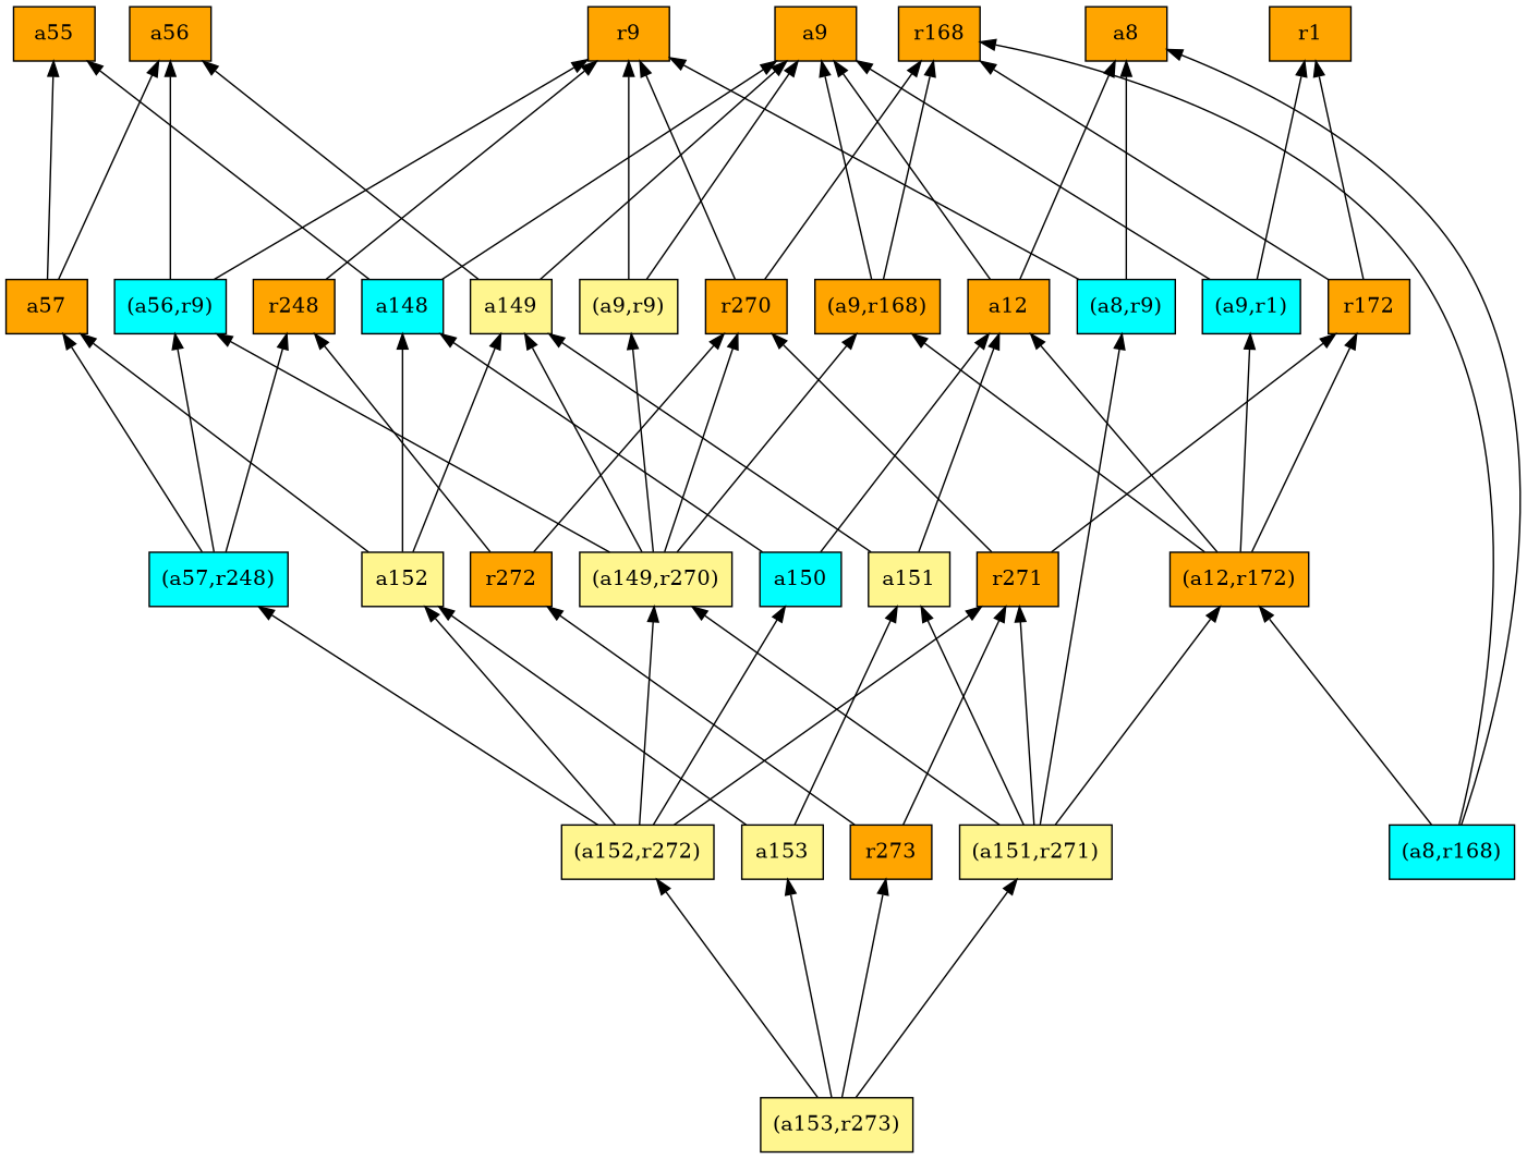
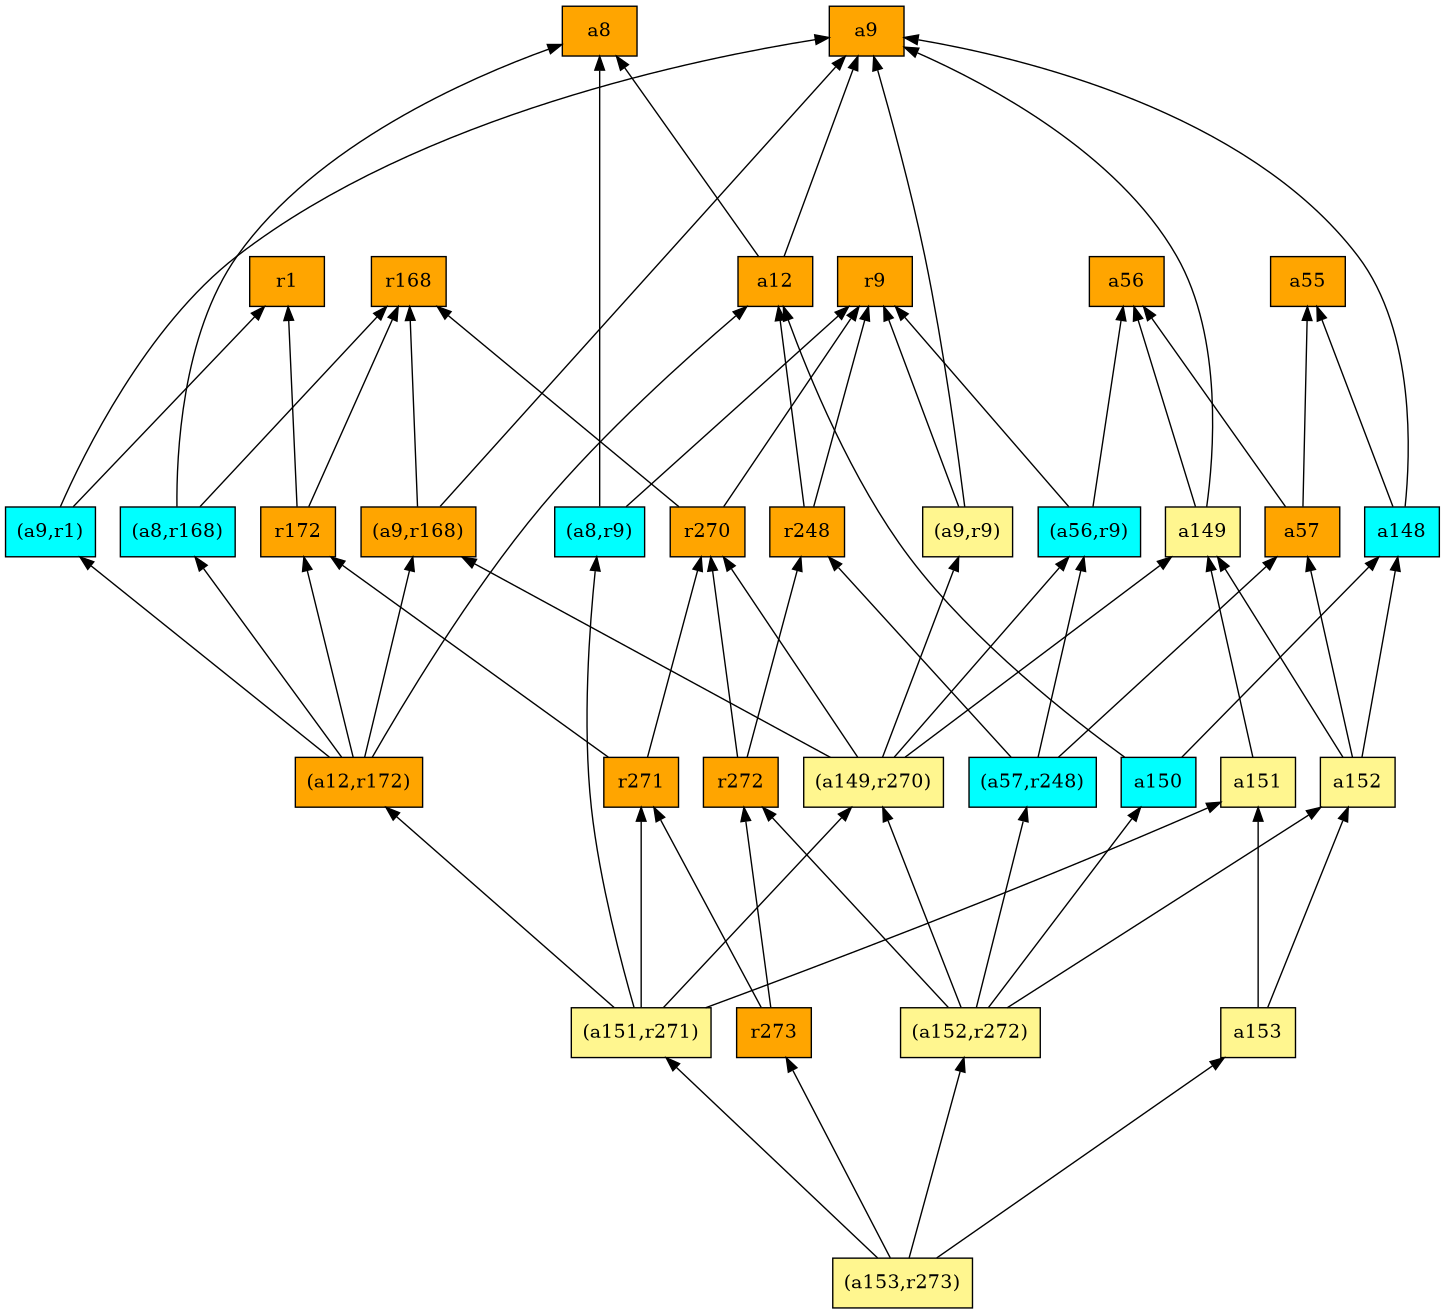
  digraph {
    rankdir=BT
    ranksep=2.0
    node [fillcolor=orange shape=record style=filled]
    n1 [fillcolor=khaki1 label="{(a149,r270)}"]
    n2 [fillcolor=khaki1 label="{(a9,r9)}"]
    n3 [label="{r270}"]
    n4 [fillcolor=cyan label="{(a56,r9)}"]
    n5 [fillcolor=khaki1 label="{a149}"]
    n6 [label="{(a9,r168)}"]
    n7 [label="{r9}"]
    n8 [label="{a9}"]
    n9 [label="{r168}"]
    n10 [label="{a56}"]
    n11 [label="{r272}"]
    n12 [label="{r248}"]
    n13 [label="{r271}"]
    n14 [label="{r172}"]
    n15 [label="{r1}"]
    n16 [label="{a8}"]
    n17 [fillcolor=cyan label="{(a8,r9)}"]
    n18 [label="{a57}"]
    n19 [label="{a55}"]
    n20 [fillcolor=khaki1 label="{(a151,r271)}"]
    n21 [fillcolor=khaki1 label="{a151}"]
    n22 [label="{(a12,r172)}"]
    n23 [label="{a12}"]
    n24 [fillcolor=cyan label="{(a8,r168)}"]
    n25 [fillcolor=cyan label="{(a9,r1)}"]
    n26 [fillcolor=cyan label="{(a57,r248)}"]
    n27 [fillcolor=khaki1 label="{(a152,r272)}"]
    n28 [fillcolor=khaki1 label="{a152}"]
    n29 [fillcolor=cyan label="{a150}"]
    n30 [fillcolor=cyan label="{a148}"]
    n31 [fillcolor=khaki1 label="{a153}"]
    n32 [fillcolor=khaki1 label="{(a153,r273)}"]
    n33 [label="{r273}"]
    n1 -> n2
    n1 -> n3
    n1 -> n4
    n1 -> n5
    n1 -> n6
    n2 -> n7
    n2 -> n8
    n3 -> n7
    n3 -> n9
    n4 -> n7
    n4 -> n10
    n5 -> n8
    n5 -> n10
    n6 -> n8
    n6 -> n9
    n11 -> n3
    n11 -> n12
    n12 -> n7
    n13 -> n3
    n13 -> n14
    n14 -> n9
    n14 -> n15
    n17 -> n7
    n17 -> n16
    n18 -> n10
    n18 -> n19
    n20 -> n1
    n20 -> n13
    n20 -> n17
    n20 -> n21
    n20 -> n22
    n21 -> n5
-   n21 -> n23
+   n12 -> n23
    n22 -> n6
    n22 -> n14
    n22 -> n23
-   n24 -> n22
+   n22 -> n24
    n22 -> n25
    n23 -> n8
    n23 -> n16
    n24 -> n9
    n24 -> n16
    n25 -> n8
    n25 -> n15
    n26 -> n4
    n26 -> n12
    n26 -> n18
    n27 -> n1
-   n27 -> n13
+   n27 -> n11
    n27 -> n26
    n27 -> n28
    n27 -> n29
    n28 -> n5
    n28 -> n18
    n28 -> n30
    n29 -> n23
    n29 -> n30
    n30 -> n8
    n30 -> n19
    n31 -> n21
    n31 -> n28
    n32 -> n20
    n32 -> n27
    n32 -> n31
    n32 -> n33
    n33 -> n11
    n33 -> n13
  }
